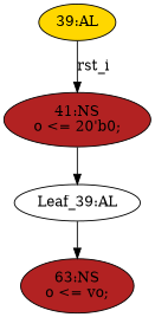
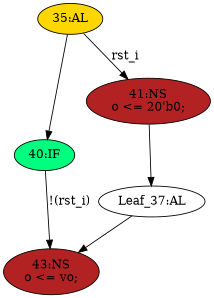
  strict digraph {
    node [fillcolor=firebrick statements="[]" style=filled typ=NonblockingSubstitution]
    edge [cond="[]" lineno=None]
-   n2 [ast="<pyverilog.vparser.ast.NonblockingSubstitution object at 0x7f6ec2fa1b10>" label="63:NS\no <= vo;" statements="[<pyverilog.vparser.ast.NonblockingSubstitution object at 0x7f6ec2fa1b10>]"]
+   n1 [ast="<pyverilog.vparser.ast.IfStatement object at 0x7f6ec2fa1610>" fillcolor=springgreen label="40:IF" typ=IfStatement]
+   n2 [ast="<pyverilog.vparser.ast.NonblockingSubstitution object at 0x7f6ec2fa1b10>" label="43:NS\no <= vo;" statements="[<pyverilog.vparser.ast.NonblockingSubstitution object at 0x7f6ec2fa1b10>]"]
    n3 [ast="<pyverilog.vparser.ast.NonblockingSubstitution object at 0x7f6ec2fc6290>" label="41:NS\no <= 20'b0;" statements="[<pyverilog.vparser.ast.NonblockingSubstitution object at 0x7f6ec2fc6290>]"]
-   n4 [def_var="['o']" label="Leaf_39:AL" fillcolor="" statements="" style="" typ=""]
-   n5 [ast="<pyverilog.vparser.ast.Always object at 0x7f6ec2fc6410>" clk_sens=True fillcolor=gold label="39:AL" sens="['clk_i']" typ=Always use_var="['rst_i', 'vo']"]
+   n4 [def_var="['o']" label="Leaf_37:AL" fillcolor="" statements="" style="" typ=""]
+   n5 [ast="<pyverilog.vparser.ast.Always object at 0x7f6ec2fc6410>" clk_sens=True fillcolor=gold label="35:AL" sens="['clk_i']" typ=Always use_var="['rst_i', 'vo']"]
+   n1 -> n2 [cond="['rst_i']" label="!(rst_i)" lineno=40]
    n3 -> n4
    n4 -> n2
+   n5 -> n1
    n5 -> n3 [cond="['rst_i']" label=rst_i lineno=40]
  }
